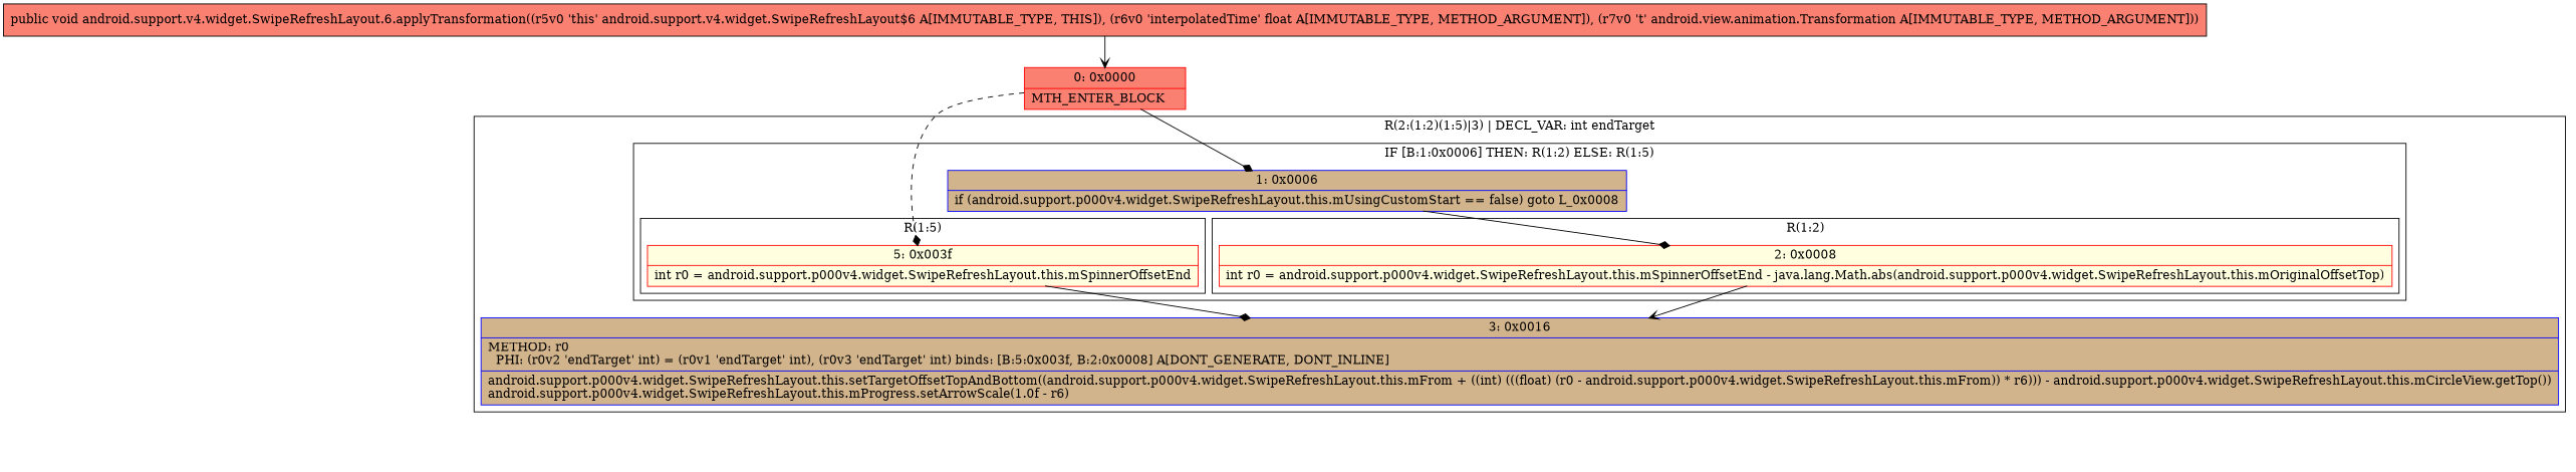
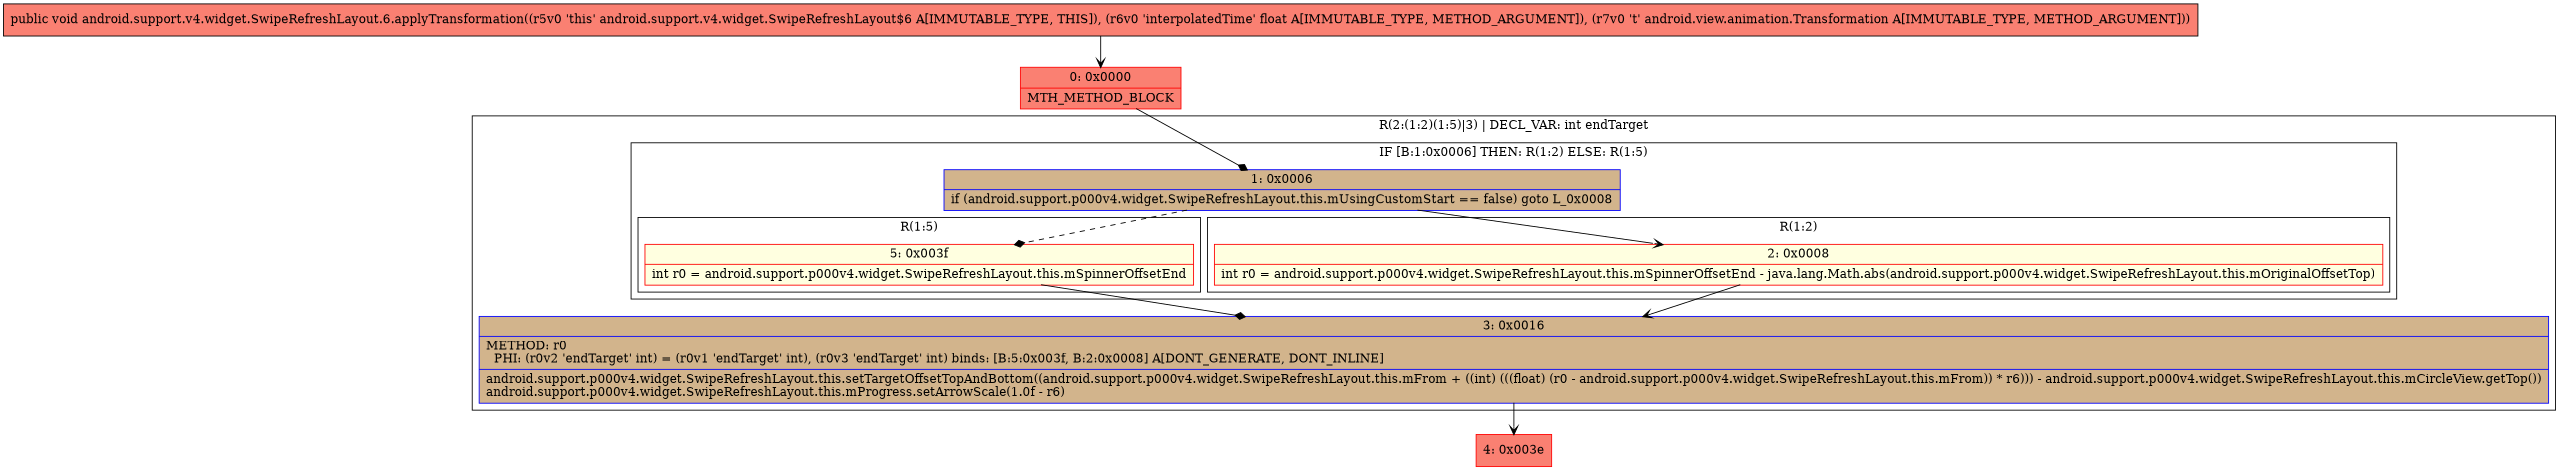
  digraph {
    node [color=red fillcolor=salmon shape=record style=filled]
    edge [arrowhead=diamond]
    n1 [fillcolor=lightyellow label="{2\:\ 0x0008|int r0 = android.support.p000v4.widget.SwipeRefreshLayout.this.mSpinnerOffsetEnd \- java.lang.Math.abs(android.support.p000v4.widget.SwipeRefreshLayout.this.mOriginalOffsetTop)\l}"]
    n2 [fillcolor=lightyellow label="{5\:\ 0x003f|int r0 = android.support.p000v4.widget.SwipeRefreshLayout.this.mSpinnerOffsetEnd\l}"]
    n3 [color=blue fillcolor=tan label="{1\:\ 0x0006|if (android.support.p000v4.widget.SwipeRefreshLayout.this.mUsingCustomStart == false) goto L_0x0008\l}"]
    n4 [color=blue fillcolor=tan label="{3\:\ 0x0016|METHOD: r0 \l  PHI: (r0v2 'endTarget' int) = (r0v1 'endTarget' int), (r0v3 'endTarget' int) binds: [B:5:0x003f, B:2:0x0008] A[DONT_GENERATE, DONT_INLINE]\l|android.support.p000v4.widget.SwipeRefreshLayout.this.setTargetOffsetTopAndBottom((android.support.p000v4.widget.SwipeRefreshLayout.this.mFrom + ((int) (((float) (r0 \- android.support.p000v4.widget.SwipeRefreshLayout.this.mFrom)) * r6))) \- android.support.p000v4.widget.SwipeRefreshLayout.this.mCircleView.getTop())\landroid.support.p000v4.widget.SwipeRefreshLayout.this.mProgress.setArrowScale(1.0f \- r6)\l}"]
-   n6 [label="{0\:\ 0x0000|MTH_ENTER_BLOCK\l}"]
+   n5 [label="{4\:\ 0x003e}"]
+   n6 [label="{0\:\ 0x0000|MTH_METHOD_BLOCK\l}"]
    n7 [label="{public void android.support.v4.widget.SwipeRefreshLayout.6.applyTransformation((r5v0 'this' android.support.v4.widget.SwipeRefreshLayout$6 A[IMMUTABLE_TYPE, THIS]), (r6v0 'interpolatedTime' float A[IMMUTABLE_TYPE, METHOD_ARGUMENT]), (r7v0 't' android.view.animation.Transformation A[IMMUTABLE_TYPE, METHOD_ARGUMENT])) }" color=""]
    subgraph cluster_1 {
      label="R(2:(1:2)(1:5)|3) | DECL_VAR: int endTarget\l"
      n4
      subgraph cluster_2 {
        label="IF [B:1:0x0006] THEN: R(1:2) ELSE: R(1:5)"
        n3
        subgraph cluster_3 {
          label="R(1:2)"
          n1
        }
        subgraph cluster_4 {
          label="R(1:5)"
          n2
        }
      }
    }
    n1 -> n4 [arrowhead=vee]
    n2 -> n4
-   n3 -> n1
-   n6 -> n2 [style=dashed]
+   n3 -> n1 [arrowhead=vee]
+   n3 -> n2 [style=dashed]
+   n4 -> n5 [arrowhead=vee]
    n6 -> n3
    n7 -> n6 [arrowhead=vee]
  }
